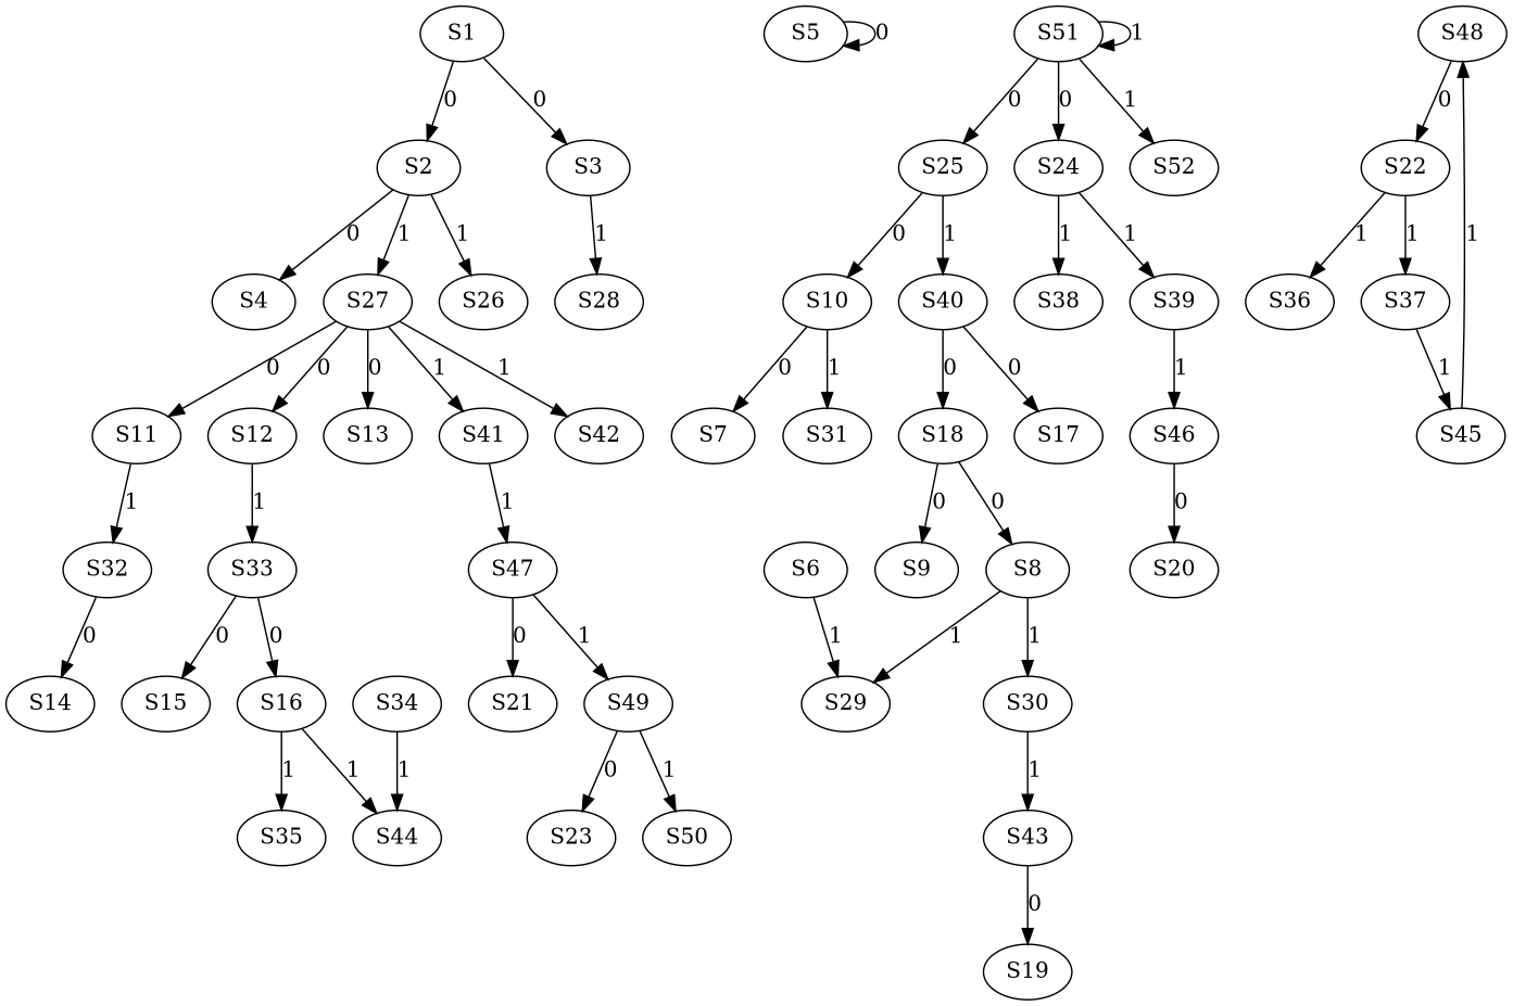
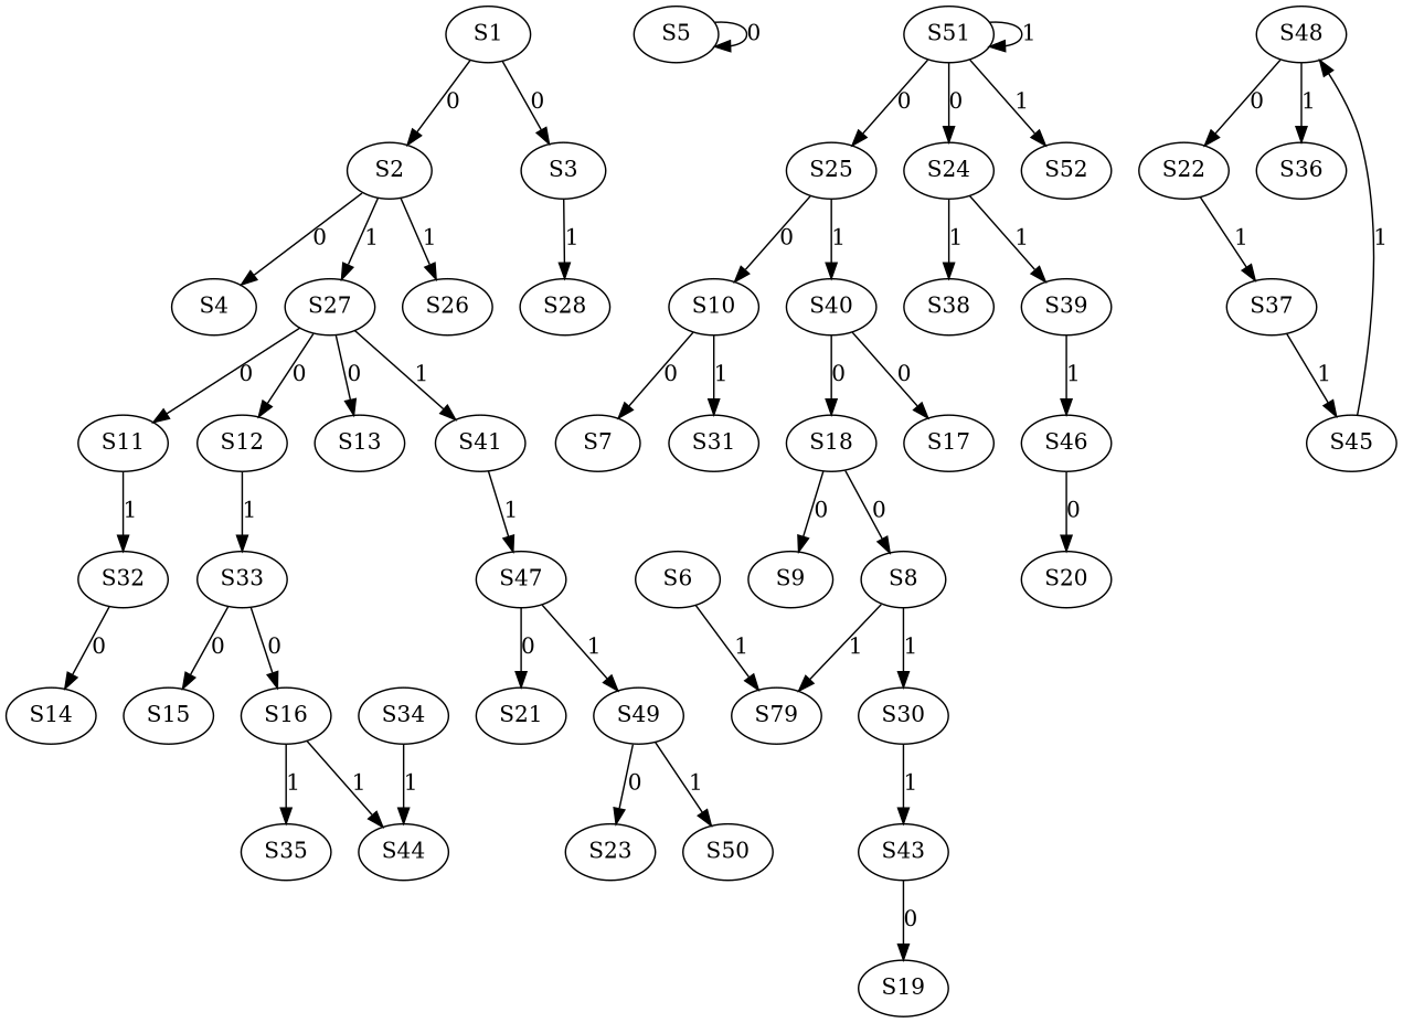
  strict digraph {
    S1
    S2
    S3
    S4
    S27
    S26
    S28
    S11
    S12
    S13
    S41
-   S42
    S5
    S6
-   S29
+   S29 [label=S79]
    S10
    S7
    S31
    S18
    S9
    S8
    S30
    S43
    S25
    S40
    S17
    S32
    S33
    S47
    S14
    S15
    S16
    S35
    S44
    S34
    S19
    S46
    S20
    S21
    S49
    S23
    S50
    S48
    S22
    S36
    S37
    S45
    S51
    S24
    S52
    S38
    S39
    S1 -> S2 [label=0]
    S1 -> S3 [label=0]
    S2 -> S4 [label=0]
    S2 -> S27 [label=1]
    S2 -> S26 [label=1]
    S3 -> S28 [label=1]
    S27 -> S11 [label=0]
    S27 -> S12 [label=0]
    S27 -> S13 [label=0]
    S27 -> S41 [label=1]
-   S27 -> S42 [label=1]
    S11 -> S32 [label=1]
    S12 -> S33 [label=1]
    S41 -> S47 [label=1]
    S5 -> S5 [label=0]
    S6 -> S29 [label=1]
    S10 -> S7 [label=0]
    S10 -> S31 [label=1]
    S18 -> S9 [label=0]
    S18 -> S8 [label=0]
    S8 -> S29 [label=1]
    S8 -> S30 [label=1]
    S30 -> S43 [label=1]
    S43 -> S19 [label=0]
    S25 -> S10 [label=0]
    S25 -> S40 [label=1]
    S40 -> S18 [label=0]
    S40 -> S17 [label=0]
    S32 -> S14 [label=0]
    S33 -> S15 [label=0]
    S33 -> S16 [label=0]
    S47 -> S21 [label=0]
    S47 -> S49 [label=1]
    S16 -> S35 [label=1]
    S16 -> S44 [label=1]
    S34 -> S44 [label=1]
    S46 -> S20 [label=0]
    S49 -> S23 [label=0]
    S49 -> S50 [label=1]
    S48 -> S22 [label=0]
-   S22 -> S36 [label=1]
+   S48 -> S36 [label=1]
    S22 -> S37 [label=1]
    S37 -> S45 [label=1]
    S45 -> S48 [label=1]
    S51 -> S25 [label=0]
    S51 -> S51 [label=1]
    S51 -> S24 [label=0]
    S51 -> S52 [label=1]
    S24 -> S38 [label=1]
    S24 -> S39 [label=1]
    S39 -> S46 [label=1]
  }
